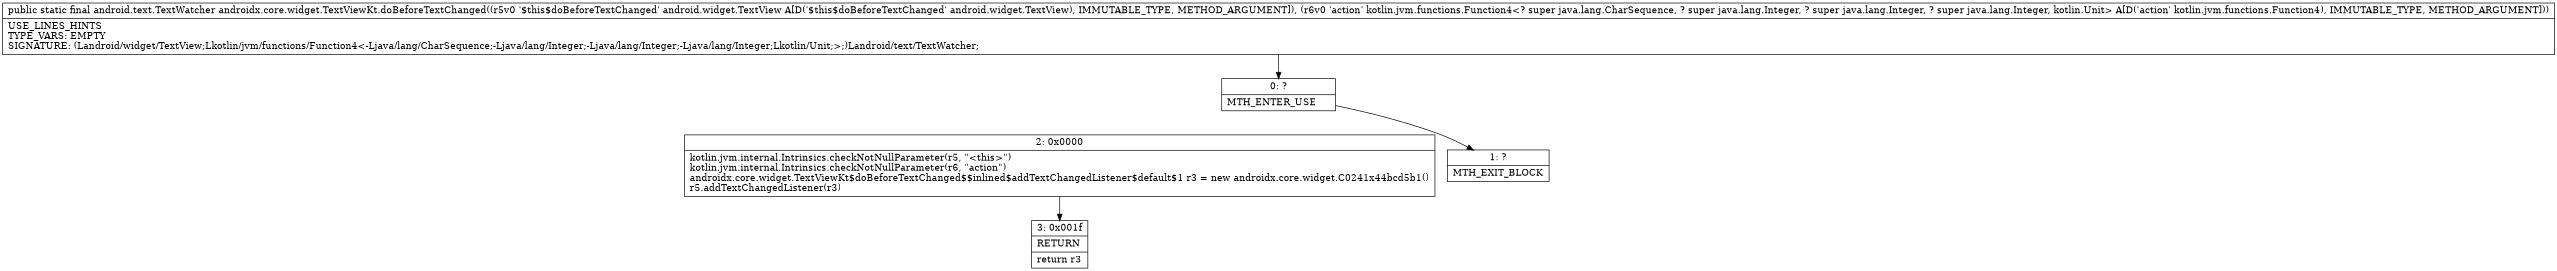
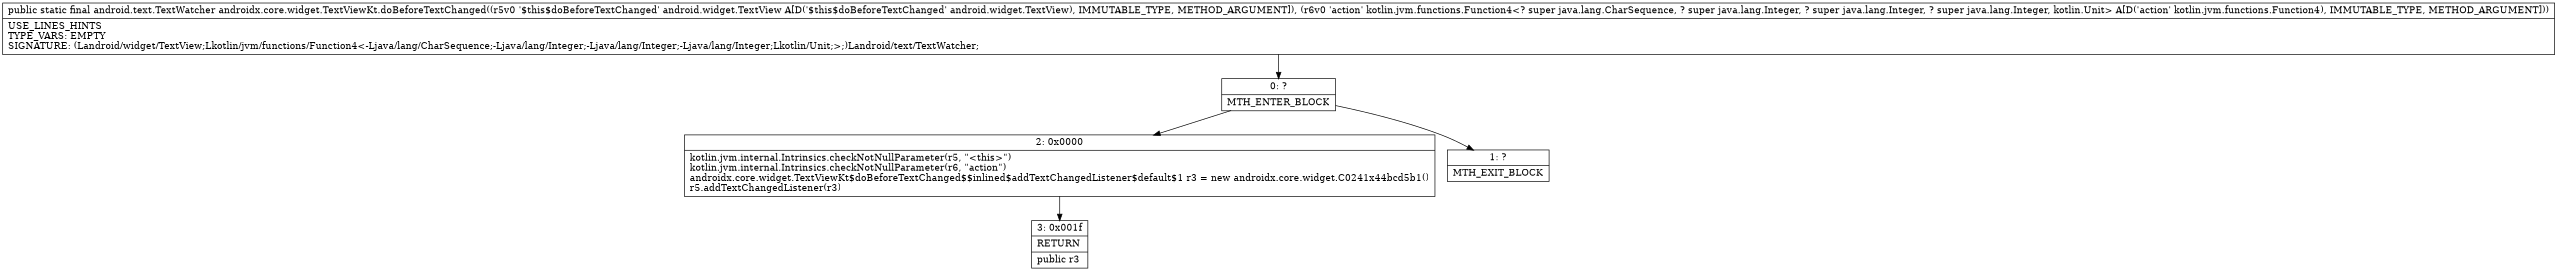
  digraph {
    node [shape=record]
-   n1 [label="{0\:\ ?|MTH_ENTER_USE\l}"]
+   n1 [label="{0\:\ ?|MTH_ENTER_BLOCK\l}"]
    n2 [label="{2\:\ 0x0000|kotlin.jvm.internal.Intrinsics.checkNotNullParameter(r5, \"\<this\>\")\lkotlin.jvm.internal.Intrinsics.checkNotNullParameter(r6, \"action\")\landroidx.core.widget.TextViewKt$doBeforeTextChanged$$inlined$addTextChangedListener$default$1 r3 = new androidx.core.widget.C0241x44bcd5b1()\lr5.addTextChangedListener(r3)\l}"]
    n3 [label="{1\:\ ?|MTH_EXIT_BLOCK\l}"]
-   n4 [label="{3\:\ 0x001f|RETURN\l|return r3\l}"]
+   n4 [label="{3\:\ 0x001f|RETURN\l|public r3\l}"]
    n5 [label="{public static final android.text.TextWatcher androidx.core.widget.TextViewKt.doBeforeTextChanged((r5v0 '$this$doBeforeTextChanged' android.widget.TextView A[D('$this$doBeforeTextChanged' android.widget.TextView), IMMUTABLE_TYPE, METHOD_ARGUMENT]), (r6v0 'action' kotlin.jvm.functions.Function4\<? super java.lang.CharSequence, ? super java.lang.Integer, ? super java.lang.Integer, ? super java.lang.Integer, kotlin.Unit\> A[D('action' kotlin.jvm.functions.Function4), IMMUTABLE_TYPE, METHOD_ARGUMENT]))  | USE_LINES_HINTS\lTYPE_VARS: EMPTY\lSIGNATURE: (Landroid\/widget\/TextView;Lkotlin\/jvm\/functions\/Function4\<\-Ljava\/lang\/CharSequence;\-Ljava\/lang\/Integer;\-Ljava\/lang\/Integer;\-Ljava\/lang\/Integer;Lkotlin\/Unit;\>;)Landroid\/text\/TextWatcher;\l}"]
+   n1 -> n2
    n1 -> n3
    n2 -> n4
    n5 -> n1
  }
